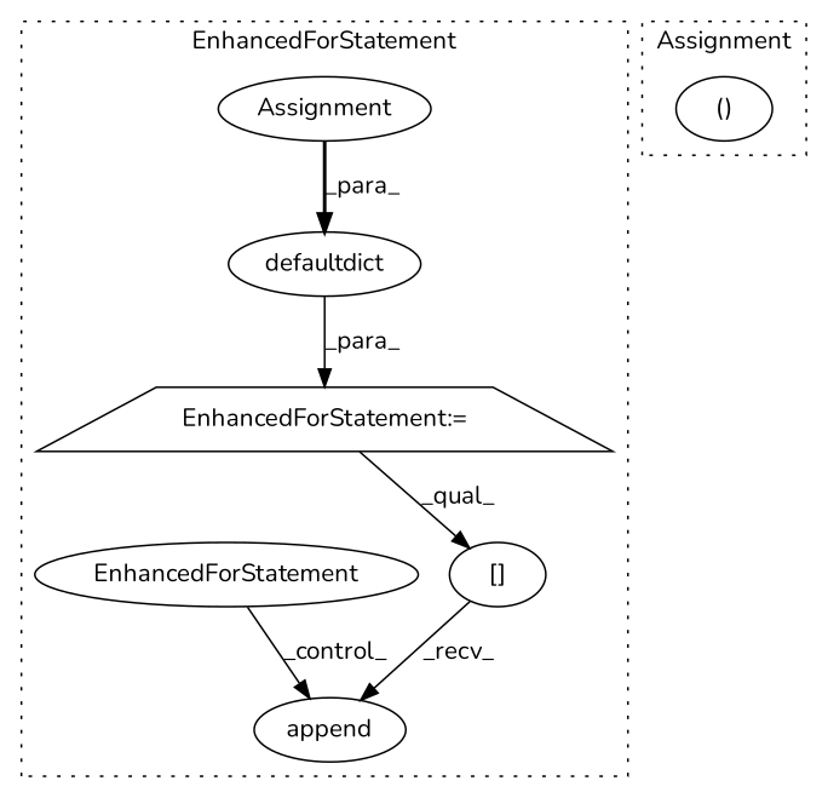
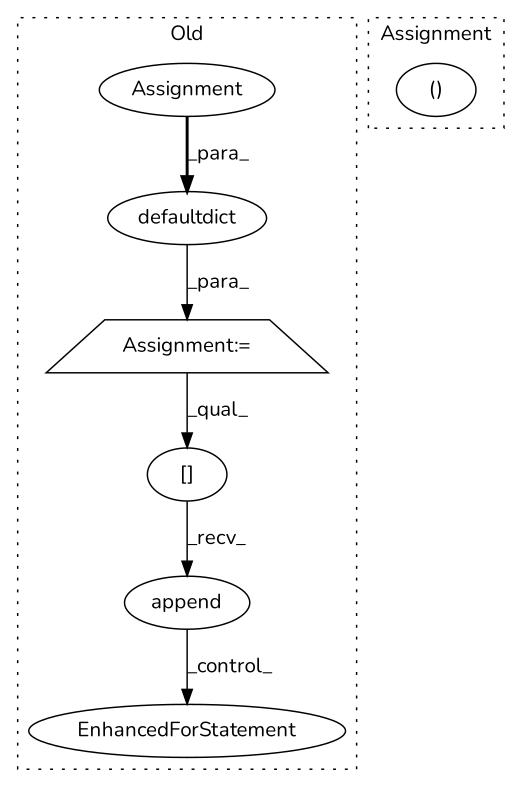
  digraph {
    fontname=Nunito
    node [a=32 fontname=Nunito shape=ellipse]
    edge [fontname=Nunito style=solid]
    n1 [l="12,1" label=defaultdict s="3342,3358"]
-   n2 [a=7 l=1 label="EnhancedForStatement:=" s=3329 shape=trapezium]
+   n2 [a=7 l=1 label="Assignment:=" s=3329 shape=trapezium]
    n3 [a=2 l="14,1" label="[]" s="3534,3560"]
    n4 [a=22 l=4 label=Assignment s=3354]
    n5 [l="7,1" label=append s="3562,3588"]
    n6 [a=70 l="53,2" label=EnhancedForStatement s="3365,3436"]
    n7 [a=106 l=143 label="()" s=5750]
    subgraph cluster_1 {
-     label=EnhancedForStatement
+     label=Old
      style=dotted
      n1
      n2
      n3
      n4
      n5
      n6
    }
    subgraph cluster_2 {
      label=Assignment
      style=dotted
      n7
    }
    n1 -> n2 [label=_para_]
    n2 -> n3 [label=_qual_]
    n3 -> n5 [label=_recv_]
    n4 -> n1 [label=_para_ style=bold]
-   n6 -> n5 [label=_control_]
+   n5 -> n6 [label=_control_]
  }
